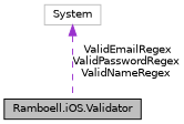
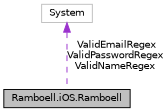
  digraph {
    node [fontname=Helvetica fontsize=10 shape=record style=filled]
-   n1 [color=black fillcolor=grey75 fontcolor=black height=0.2 label="Ramboell.iOS.Validator" width=0.4]
+   n1 [color=black fillcolor=grey75 fontcolor=black height=0.2 label="Ramboell.iOS.Ramboell" width=0.4]
    n2 [color=grey75 fillcolor=white height=0.2 label=System width=0.4]
    n2 -> n1 [color=darkorchid3 dir=back fontname=Helvetica fontsize=10 label=" ValidEmailRegex\nValidPasswordRegex\nValidNameRegex" labelfontname=Helvetica labelfontsize=10 style=dashed]
  }
